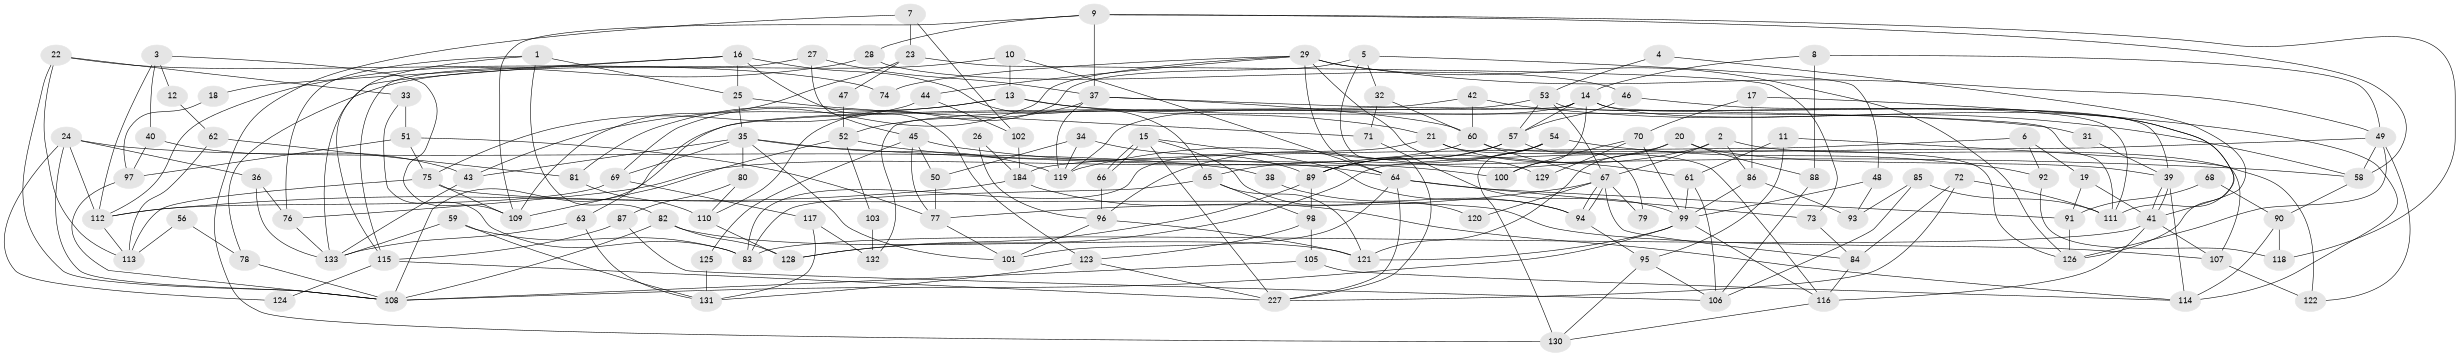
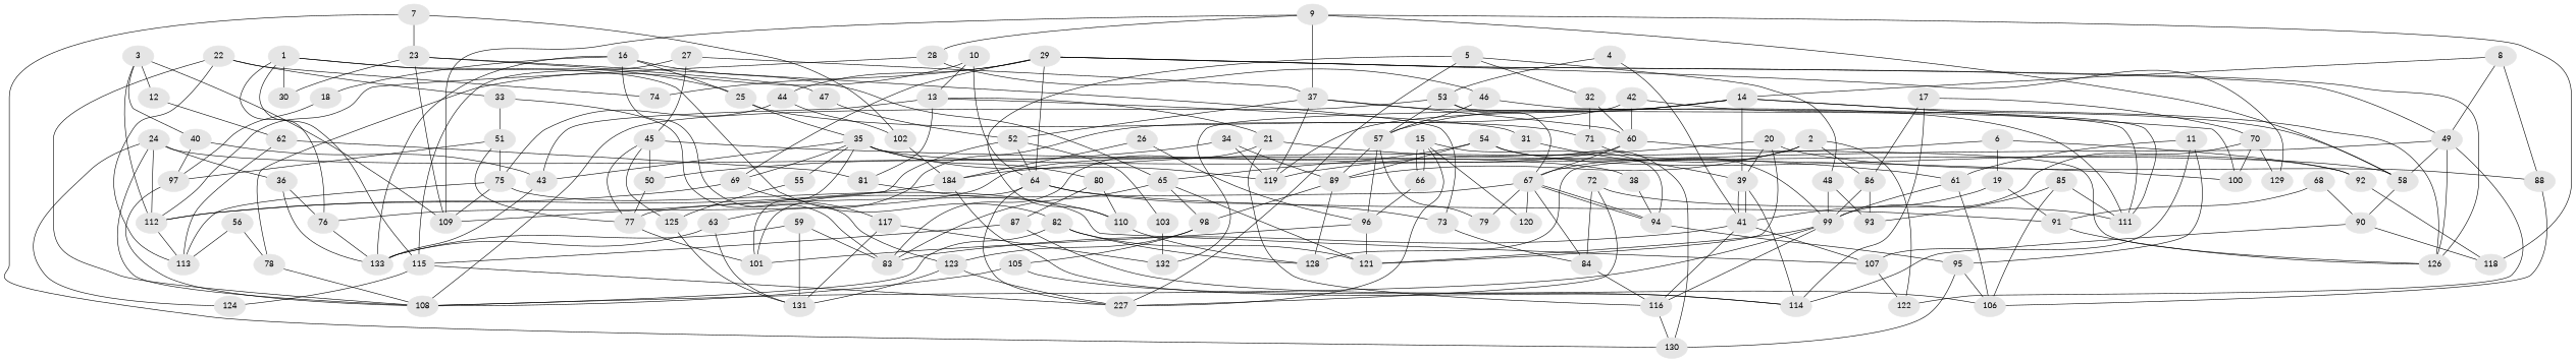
  graph {
    fontname=Lato
    node [color=gray90 fontname=Lato style=filled]
    edge [fontname=Lato]
    1
    25
+   30
    76
    82
    115
    35
    71
    133
    121
    108
    128
    n13 [label=227]
    124
    2
    67
    86
    89
    122
    94
    120
    77
    79
    84
    93
    99
    98
    3
    12
    40
    109
    112
    62
    43
    97
    113
    4
    41
    53
    107
    83
    116
    57
    111
    5
    32
    48
    110
    60
    6
    19
    92
    n53 [label=184]
    91
    118
    114
    7
    23
    102
    130
    47
    73
    8
    14
    49
    88
    39
    100
    119
    126
    132
    58
    106
    9
    28
    37
    46
    52
    90
    10
    13
    64
    78
    21
    31
    81
    101
    11
    61
    95
    96
    15
    66
    16
    18
    65
    123
    131
    17
    70
    129
    20
    22
    33
    74
    51
    24
    36
    38
    69
+   55
    80
    26
    27
    45
    50
    125
    29
    44
    75
    117
    34
    87
    103
    42
    63
    54
    56
    59
    105
    68
    72
    85
    1 -- 25
+   1 -- 30
    1 -- 76
    1 -- 82
    1 -- 115
    25 -- 35
    25 -- 71
    76 -- 133
    82 -- 121
    82 -- 108
    82 -- 128
    115 -- n13
    115 -- 124
    35 -- 43
    35 -- 119
    35 -- 58
    35 -- 101
    35 -- 69
+   35 -- 55
    35 -- 80
    71 -- 99
    2 -- 67
    2 -- 86
    2 -- 89
    2 -- 122
    67 -- 94
    67 -- 94
    67 -- 120
    67 -- 77
    67 -- 79
    67 -- 84
    86 -- 93
    86 -- 99
    89 -- 128
    89 -- 98
    94 -- 95
    77 -- 101
    84 -- 116
    99 -- 121
    99 -- 108
    99 -- 116
    98 -- 123
    98 -- 105
    3 -- 12
    3 -- 40
    3 -- 109
    3 -- 112
    12 -- 62
    40 -- 43
    40 -- 97
    112 -- 113
    62 -- 113
    62 -- 81
    43 -- 133
    97 -- 108
    4 -- 41
    4 -- 53
    41 -- 107
    41 -- 83
    41 -- 116
    53 -- 108
    53 -- 67
    53 -- 57
    53 -- 111
    107 -- 122
    116 -- 130
    57 -- 89
    57 -- 79
    57 -- 96
    5 -- n13
    5 -- 32
    5 -- 48
    5 -- 110
    32 -- 71
    32 -- 60
    48 -- 93
    48 -- 99
    110 -- 128
    60 -- 76
    60 -- 67
    60 -- 126
    6 -- 19
    6 -- 92
    6 -- n53
    19 -- 41
    19 -- 91
    92 -- 118
    n53 -- 112
    n53 -- 114
    91 -- 126
    7 -- 23
    7 -- 102
    7 -- 130
+   23 -- 30
    23 -- 109
    23 -- 47
    23 -- 73
    102 -- n53
    47 -- 52
    73 -- 84
    8 -- 14
    8 -- 49
    8 -- 88
    14 -- 57
    14 -- 39
    14 -- 100
    14 -- 119
    14 -- 126
    14 -- 132
    49 -- 128
    49 -- 122
    49 -- 126
    49 -- 58
    88 -- 106
    39 -- 41
    39 -- 41
    39 -- 114
    58 -- 90
    9 -- 109
    9 -- 118
    9 -- 58
    9 -- 28
    9 -- 37
    28 -- 112
    28 -- 46
    37 -- 111
    37 -- 60
    37 -- 119
    37 -- 52
    46 -- 57
    46 -- 111
    52 -- 109
    52 -- 64
    52 -- 103
    90 -- 118
    90 -- 114
    10 -- 13
    10 -- 64
    10 -- 78
    13 -- 43
    13 -- 21
    13 -- 31
    13 -- 81
    64 -- n13
    64 -- 91
    64 -- 73
    64 -- 101
    78 -- 108
    21 -- 83
    21 -- 116
    21 -- 61
    31 -- 39
    81 -- 110
    11 -- 107
    11 -- 61
    11 -- 95
    61 -- 99
    61 -- 106
    95 -- 130
    95 -- 106
    96 -- 121
    96 -- 101
    15 -- n13
    15 -- 94
    15 -- 120
    15 -- 66
    15 -- 66
    66 -- 96
    16 -- 25
    16 -- 133
    16 -- 18
    16 -- 65
    16 -- 123
    18 -- 97
    65 -- 121
    65 -- 98
    65 -- 83
    123 -- n13
    123 -- 131
    17 -- 86
    17 -- 114
    17 -- 70
    70 -- 99
    70 -- 100
    70 -- 129
    20 -- 121
    20 -- 88
    20 -- 39
    20 -- 119
    22 -- 108
    22 -- 113
    22 -- 33
    22 -- 74
    33 -- 83
    33 -- 51
    51 -- 77
    51 -- 97
    51 -- 75
    24 -- 108
    24 -- 124
    24 -- 112
    24 -- 36
    24 -- 38
    36 -- 76
    36 -- 133
    38 -- 94
    69 -- 112
    69 -- 117
+   55 -- 125
    80 -- 110
    80 -- 87
    26 -- n53
    26 -- 96
    27 -- 115
    27 -- 37
    27 -- 45
    45 -- 77
    45 -- 100
    45 -- 50
    45 -- 125
    50 -- 77
    125 -- 131
    29 -- 49
    29 -- 126
    29 -- 64
    29 -- 129
    29 -- 74
    29 -- 69
    29 -- 44
    44 -- 102
    44 -- 75
    75 -- 109
    75 -- 113
    75 -- 107
    117 -- 132
    117 -- 131
    34 -- 89
    34 -- 119
    34 -- 50
    87 -- 115
    87 -- 106
    103 -- 132
    42 -- 60
    42 -- 58
    42 -- 63
    63 -- 133
    63 -- 131
    54 -- 89
    54 -- 92
    54 -- 130
    54 -- 65
    56 -- 113
    56 -- 78
    59 -- 133
    59 -- 83
    59 -- 131
    105 -- 108
    105 -- 114
    68 -- 91
    68 -- 90
    72 -- n13
    72 -- 84
    72 -- 111
    85 -- 93
    85 -- 111
    85 -- 106
  }
